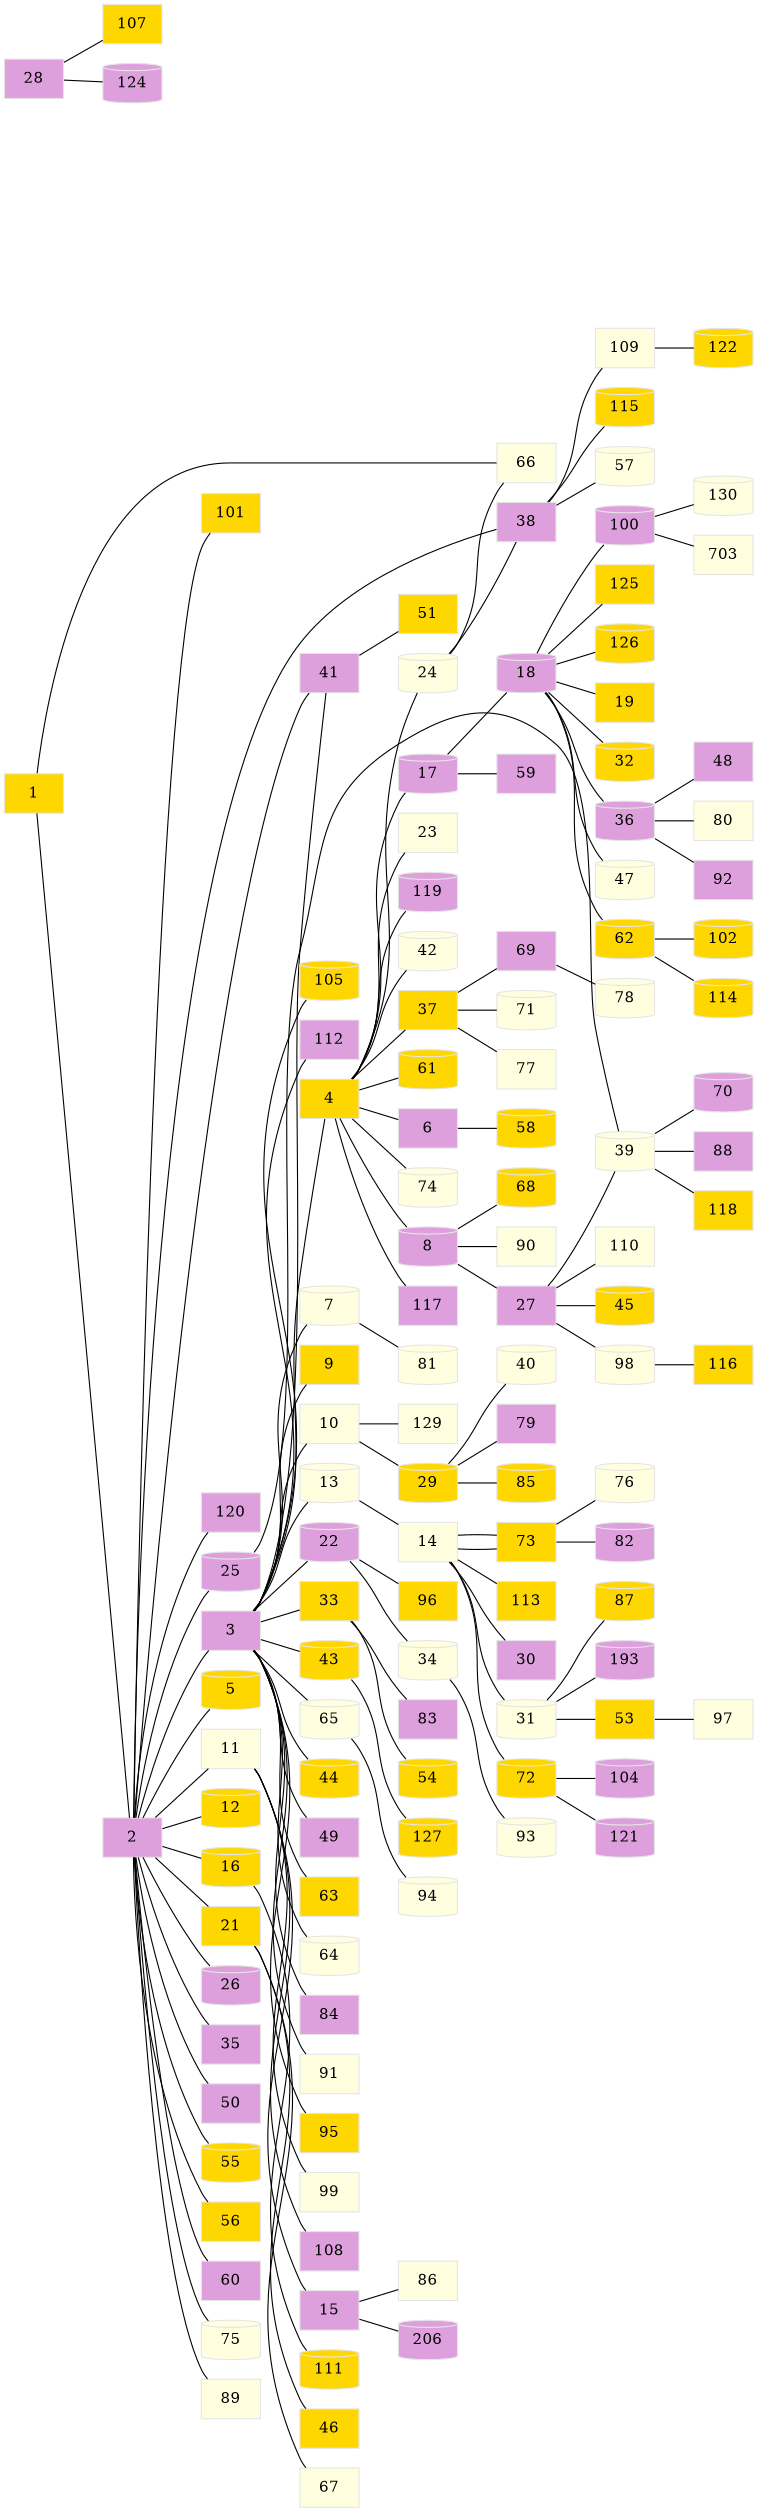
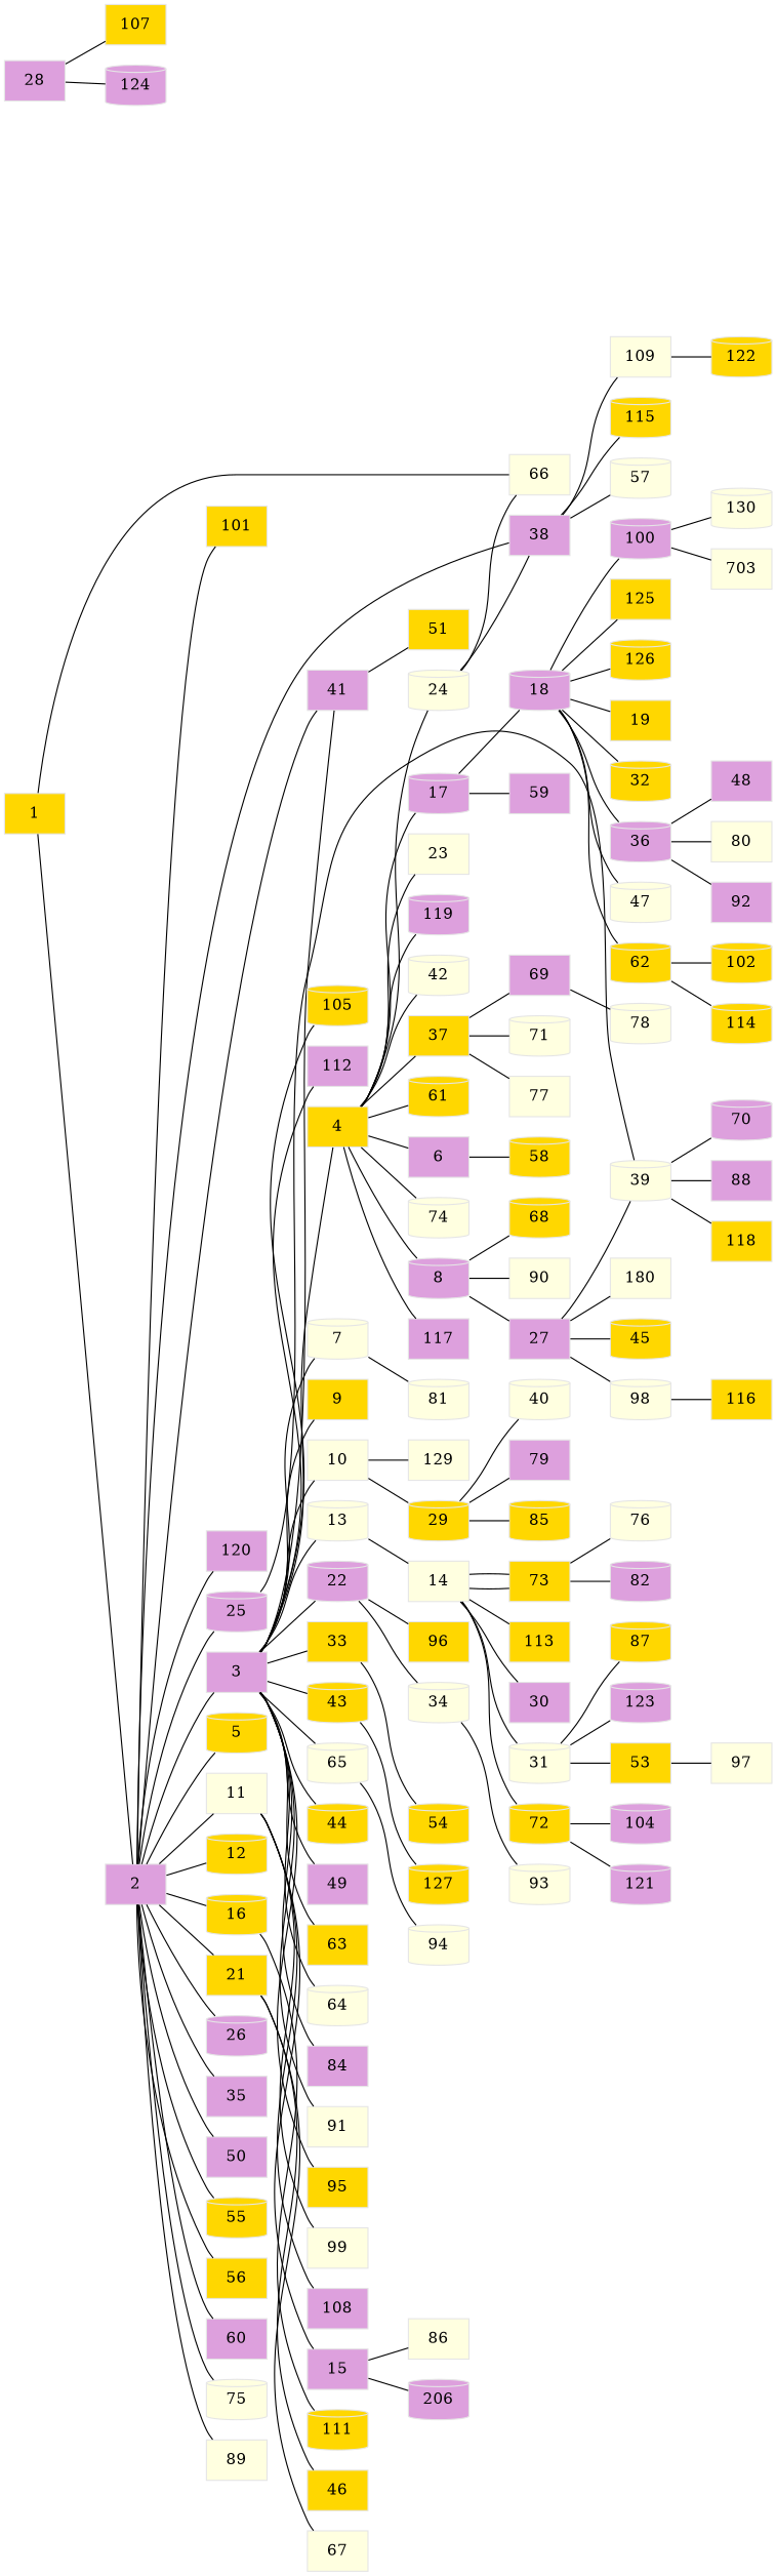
  graph {
    rankdir=LR
    node [color=gray90 fillcolor=gold shape=box style=filled]
    2 [fillcolor=plum]
    1
    66 [fillcolor=lightyellow]
    3 [fillcolor=plum]
    5 [shape=cylinder]
    11 [fillcolor=lightyellow]
    12 [shape=cylinder]
    16 [shape=cylinder]
    21
    25 [fillcolor=plum shape=cylinder]
    26 [fillcolor=plum shape=cylinder]
    35 [fillcolor=plum]
    38 [fillcolor=plum]
    41 [fillcolor=plum]
    50 [fillcolor=plum]
    55 [shape=cylinder]
    56
    60 [fillcolor=plum]
    75 [fillcolor=lightyellow shape=cylinder]
    89 [fillcolor=lightyellow]
    101
    120 [fillcolor=plum]
    4
    7 [fillcolor=lightyellow shape=cylinder]
    9
    10 [fillcolor=lightyellow]
    13 [fillcolor=lightyellow shape=cylinder]
    22 [fillcolor=plum shape=cylinder]
    33
    43 [shape=cylinder]
    44 [shape=cylinder]
    49 [fillcolor=plum]
    63
    64 [fillcolor=lightyellow shape=cylinder]
    65 [fillcolor=lightyellow shape=cylinder]
    84 [fillcolor=plum]
    91 [fillcolor=lightyellow]
    95
    105 [shape=cylinder]
    112 [fillcolor=plum]
    15 [fillcolor=plum]
    99 [fillcolor=lightyellow]
    108 [fillcolor=plum]
    111 [shape=cylinder]
    46
    67 [fillcolor=lightyellow]
    39 [fillcolor=lightyellow shape=cylinder]
    57 [fillcolor=lightyellow shape=cylinder]
    109 [fillcolor=lightyellow]
    115 [shape=cylinder]
    51
    6 [fillcolor=plum]
    8 [fillcolor=plum shape=cylinder]
    17 [fillcolor=plum shape=cylinder]
    23 [fillcolor=lightyellow]
    24 [fillcolor=lightyellow shape=cylinder]
    37
    42 [fillcolor=lightyellow shape=cylinder]
    61 [shape=cylinder]
    74 [fillcolor=lightyellow shape=cylinder]
    117 [fillcolor=plum]
    119 [fillcolor=plum shape=cylinder]
    81 [fillcolor=lightyellow shape=cylinder]
    29 [shape=cylinder]
    129 [fillcolor=lightyellow]
    14 [fillcolor=lightyellow]
    34 [fillcolor=lightyellow shape=cylinder]
    96
    54 [shape=cylinder]
-   83 [fillcolor=plum]
    127 [shape=cylinder]
    94 [fillcolor=lightyellow shape=cylinder]
    58 [shape=cylinder]
    27 [fillcolor=plum]
    68 [shape=cylinder]
    90 [fillcolor=lightyellow]
    18 [fillcolor=plum shape=cylinder]
    59 [fillcolor=plum]
    69 [fillcolor=plum]
    71 [fillcolor=lightyellow shape=cylinder]
    77 [fillcolor=lightyellow]
    45 [shape=cylinder]
    98 [fillcolor=lightyellow shape=cylinder]
-   110 [fillcolor=lightyellow]
+   110 [fillcolor=lightyellow label=180]
    40 [fillcolor=lightyellow shape=cylinder]
    79 [fillcolor=plum]
    85 [shape=cylinder]
    86 [fillcolor=lightyellow]
    n89 [fillcolor=plum label=206 shape=cylinder]
    28 [fillcolor=plum]
    107
    124 [fillcolor=plum shape=cylinder]
    30 [fillcolor=plum]
    31 [fillcolor=lightyellow shape=cylinder]
    72 [shape=cylinder]
    73
    113
    53
    87 [shape=cylinder]
-   123 [fillcolor=plum shape=cylinder label=193]
+   123 [fillcolor=plum shape=cylinder]
    104 [fillcolor=plum shape=cylinder]
    121 [fillcolor=plum shape=cylinder]
    76 [fillcolor=lightyellow shape=cylinder]
    82 [fillcolor=plum shape=cylinder]
    19
    32 [shape=cylinder]
    36 [fillcolor=plum shape=cylinder]
    47 [fillcolor=lightyellow shape=cylinder]
    62 [shape=cylinder]
    100 [fillcolor=plum shape=cylinder]
    125
    126 [shape=cylinder]
    48 [fillcolor=plum]
    80 [fillcolor=lightyellow]
    92 [fillcolor=plum]
    102 [shape=cylinder]
    114 [shape=cylinder]
    n118 [fillcolor=lightyellow label=703]
    130 [fillcolor=lightyellow shape=cylinder]
    93 [fillcolor=lightyellow shape=cylinder]
    70 [fillcolor=plum shape=cylinder]
    88 [fillcolor=plum]
    118
    116
    97 [fillcolor=lightyellow]
    78 [fillcolor=lightyellow shape=cylinder]
    122 [shape=cylinder]
    2 -- 3
    2 -- 5
    2 -- 11
    2 -- 12
    2 -- 16
    2 -- 21
    2 -- 25
    2 -- 26
    2 -- 35
    2 -- 38
    2 -- 41
    2 -- 50
    2 -- 55
    2 -- 56
    2 -- 60
    2 -- 75
    2 -- 89
    2 -- 101
    2 -- 120
    1 -- 2
    1 -- 66
    3 -- 41
    3 -- 4
    3 -- 7
    3 -- 9
    3 -- 10
    3 -- 13
    3 -- 22
    3 -- 33
    3 -- 43
    3 -- 44
    3 -- 49
    3 -- 63
    3 -- 64
    3 -- 65
    3 -- 84
    3 -- 91
    3 -- 95
    3 -- 105
    3 -- 112
    11 -- 15
    11 -- 99
    11 -- 108
    16 -- 111
    21 -- 46
    21 -- 67
    25 -- 39
    38 -- 57
    38 -- 109
    38 -- 115
    41 -- 51
    4 -- 6
    4 -- 8
    4 -- 17
    4 -- 23
    4 -- 24
    4 -- 37
    4 -- 42
    4 -- 61
    4 -- 74
    4 -- 117
    4 -- 119
    7 -- 81
    10 -- 29
    10 -- 129
    13 -- 14
    22 -- 34
    22 -- 96
    33 -- 54
-   33 -- 83
    43 -- 127
    65 -- 94
    15 -- 86
    15 -- n89
    39 -- 70
    39 -- 88
    39 -- 118
    109 -- 122
    6 -- 58
    8 -- 27
    8 -- 68
    8 -- 90
    17 -- 18
    17 -- 59
    24 -- 66
    24 -- 38
    37 -- 69
    37 -- 71
    37 -- 77
    29 -- 40
    29 -- 79
    29 -- 85
    14 -- 30
    14 -- 31
    14 -- 72
    14 -- 73
    14 -- 73
    14 -- 113
    34 -- 93
    27 -- 39
    27 -- 45
    27 -- 98
    27 -- 110
    18 -- 19
    18 -- 32
    18 -- 36
    18 -- 47
    18 -- 62
    18 -- 100
    18 -- 125
    18 -- 126
    69 -- 78
    98 -- 116
    28 -- 107
    28 -- 124
    31 -- 53
    31 -- 87
    31 -- 123
    72 -- 104
    72 -- 121
    73 -- 76
    73 -- 82
    53 -- 97
    36 -- 48
    36 -- 80
    36 -- 92
    62 -- 102
    62 -- 114
    100 -- n118
    100 -- 130
  }
